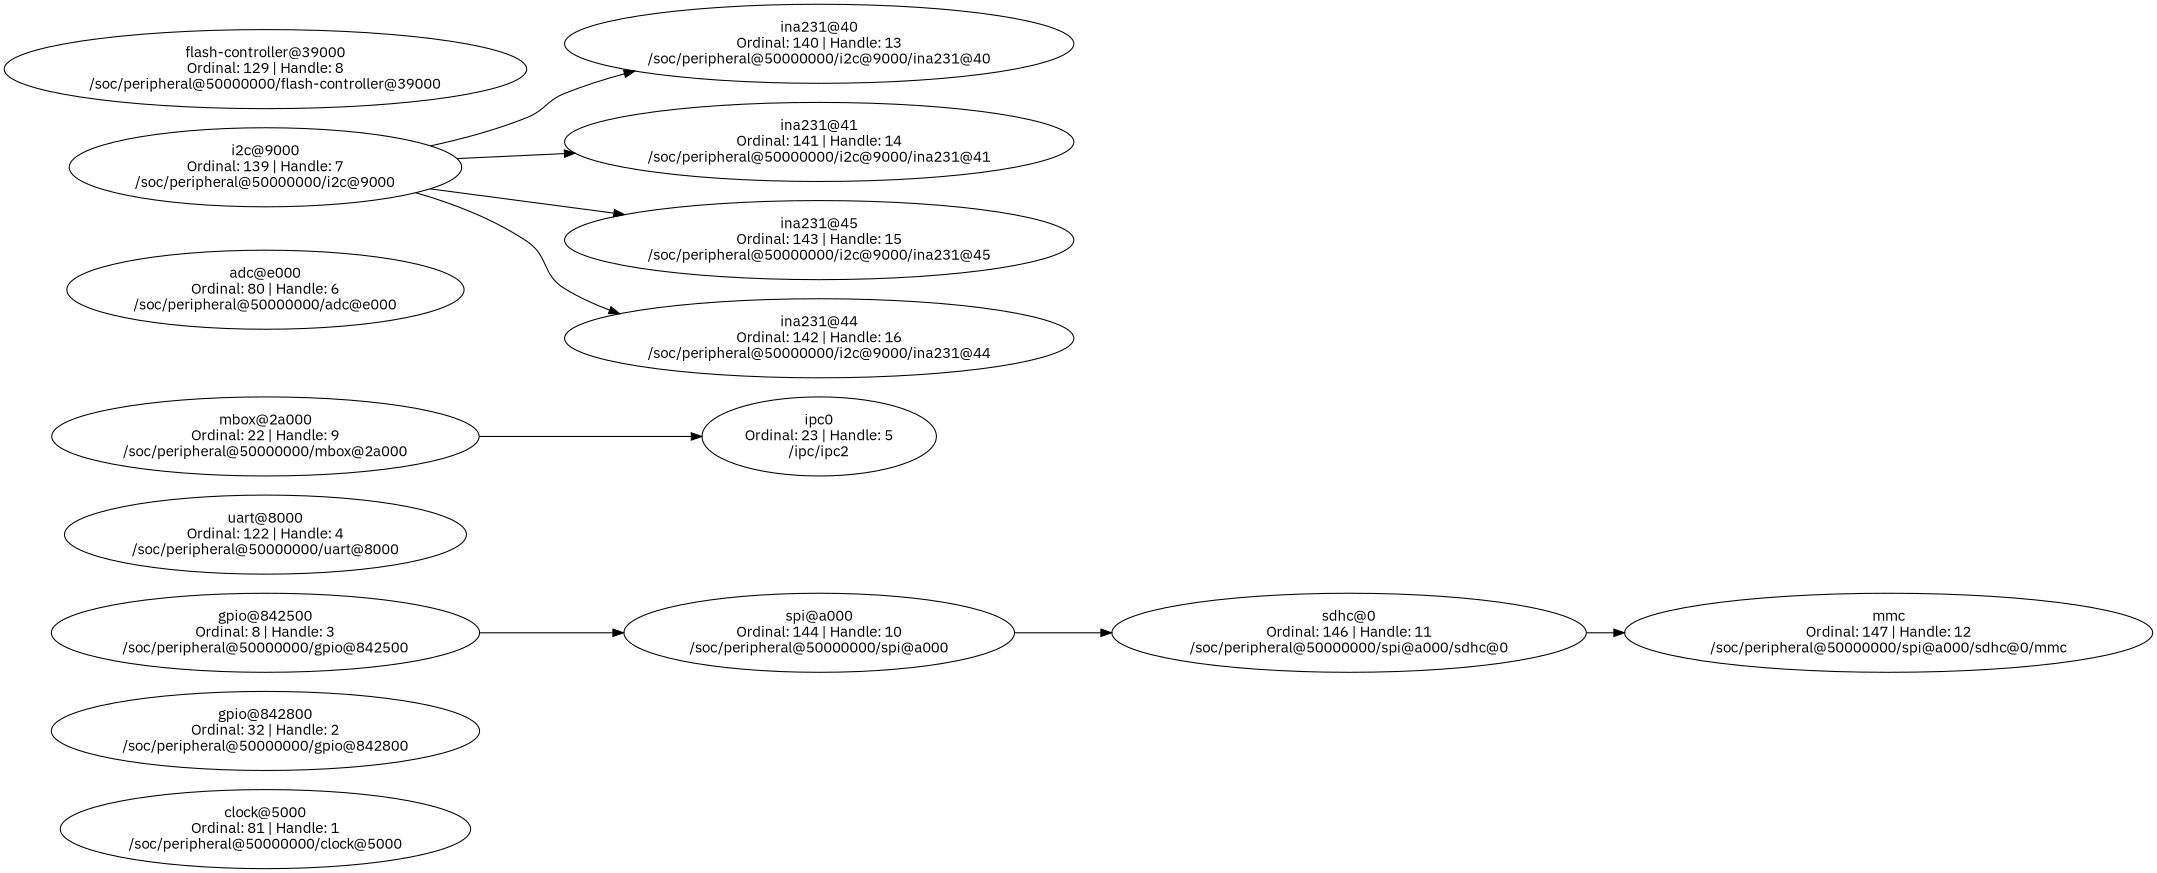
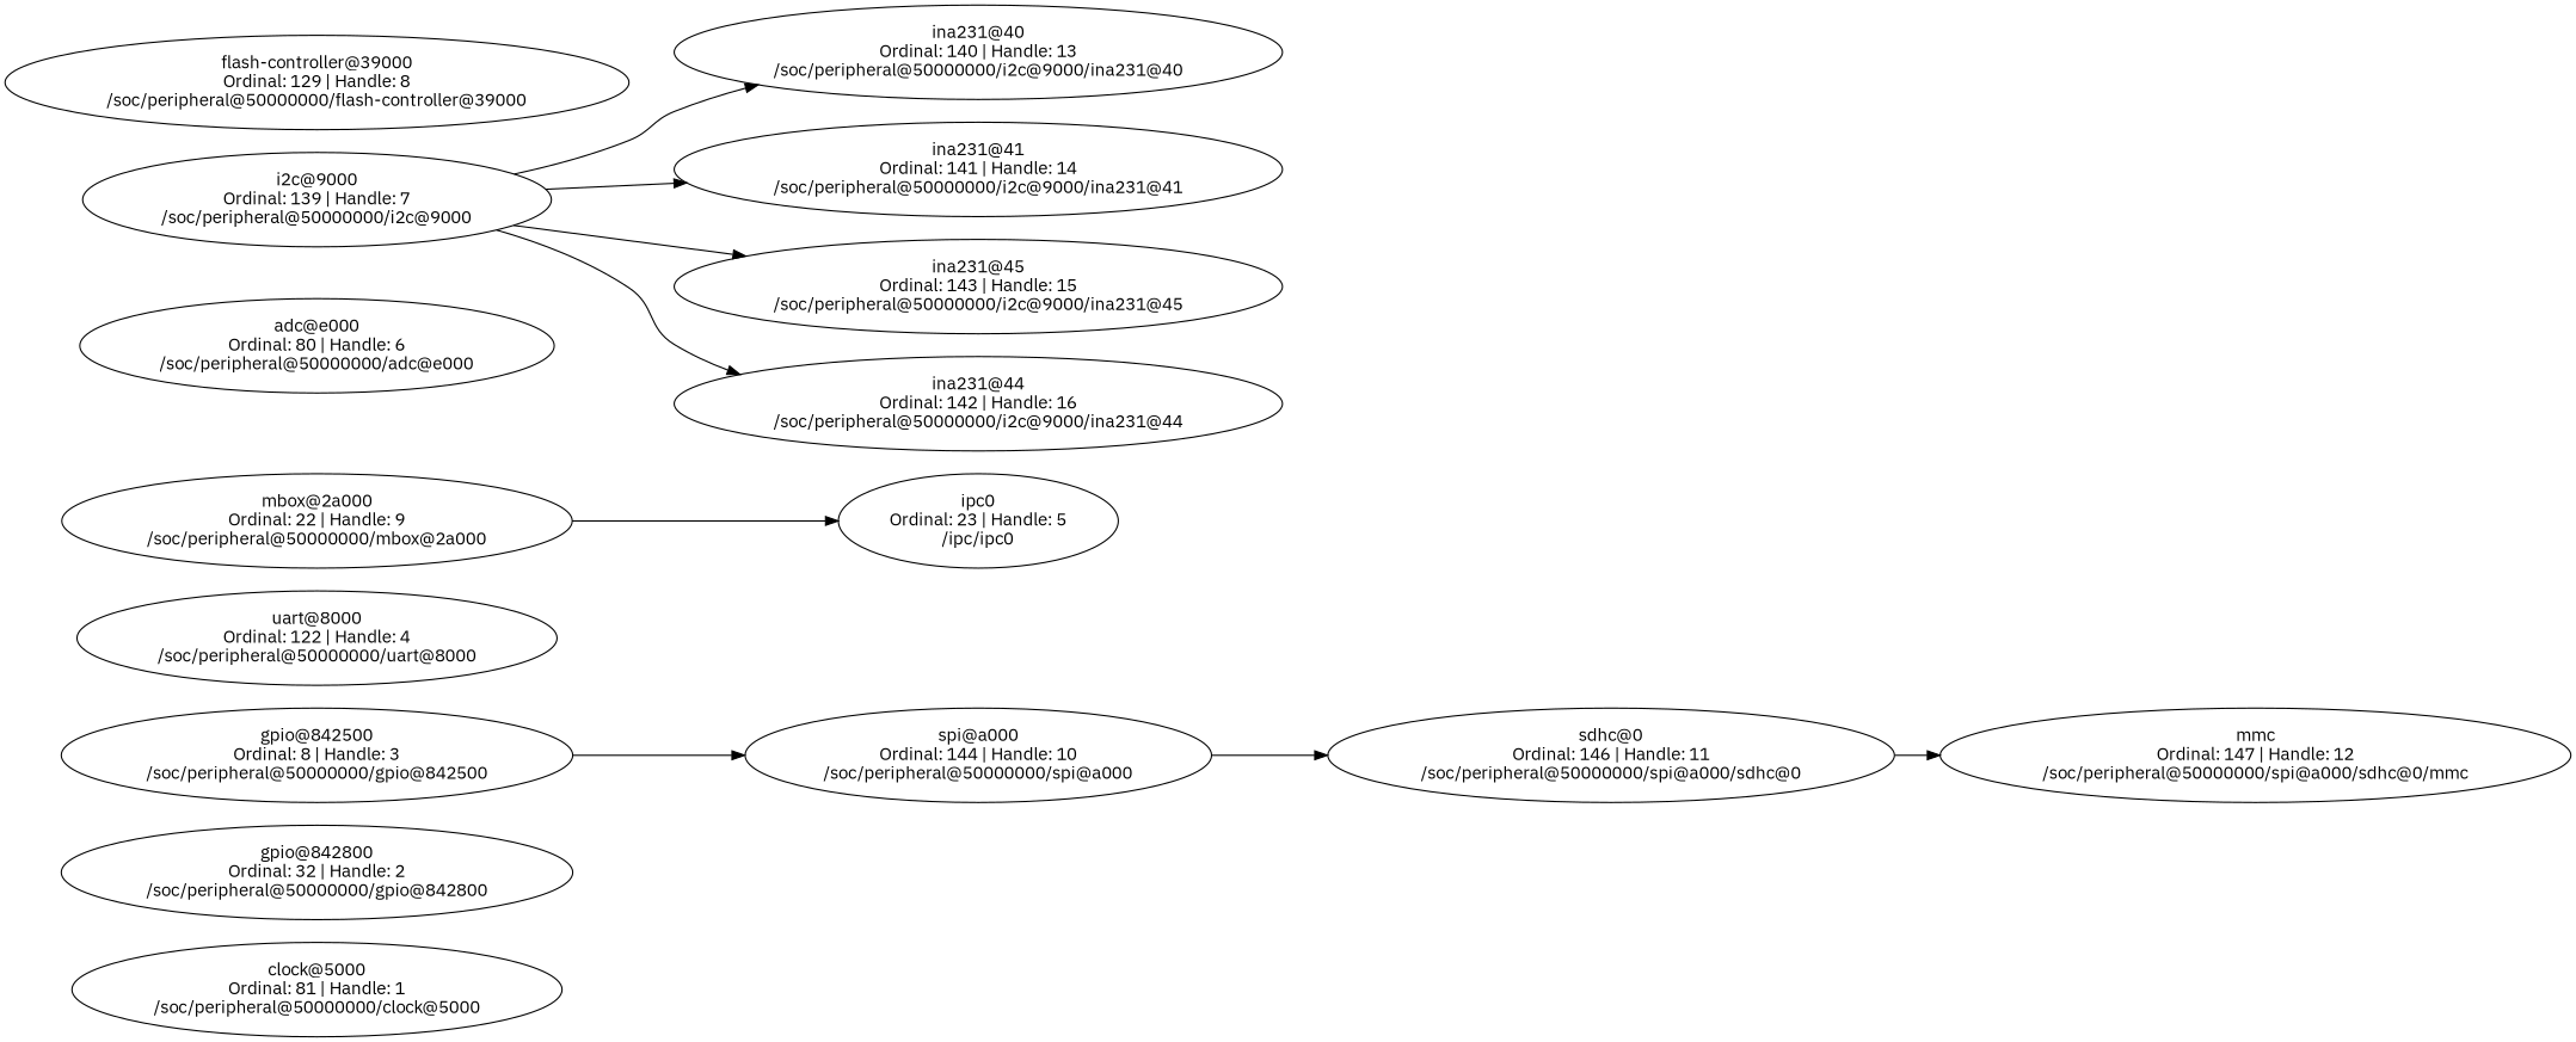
  digraph {
    rankdir=LR
    fontname="IBM Plex Sans"
    node [fontname="IBM Plex Sans"]
    edge [fontname="IBM Plex Sans"]
    n1 [label="clock@5000\nOrdinal: 81 | Handle: 1\n/soc/peripheral@50000000/clock@5000"]
    n2 [label="gpio@842800\nOrdinal: 32 | Handle: 2\n/soc/peripheral@50000000/gpio@842800"]
    n3 [label="gpio@842500\nOrdinal: 8 | Handle: 3\n/soc/peripheral@50000000/gpio@842500"]
    n4 [label="spi@a000\nOrdinal: 144 | Handle: 10\n/soc/peripheral@50000000/spi@a000"]
    n5 [label="uart@8000\nOrdinal: 122 | Handle: 4\n/soc/peripheral@50000000/uart@8000"]
-   n6 [label="ipc0\nOrdinal: 23 | Handle: 5\n/ipc/ipc2"]
+   n6 [label="ipc0\nOrdinal: 23 | Handle: 5\n/ipc/ipc0"]
    n7 [label="adc@e000\nOrdinal: 80 | Handle: 6\n/soc/peripheral@50000000/adc@e000"]
    n8 [label="i2c@9000\nOrdinal: 139 | Handle: 7\n/soc/peripheral@50000000/i2c@9000"]
    n9 [label="ina231@40\nOrdinal: 140 | Handle: 13\n/soc/peripheral@50000000/i2c@9000/ina231@40"]
    n10 [label="ina231@41\nOrdinal: 141 | Handle: 14\n/soc/peripheral@50000000/i2c@9000/ina231@41"]
    n11 [label="ina231@45\nOrdinal: 143 | Handle: 15\n/soc/peripheral@50000000/i2c@9000/ina231@45"]
    n12 [label="ina231@44\nOrdinal: 142 | Handle: 16\n/soc/peripheral@50000000/i2c@9000/ina231@44"]
    n13 [label="flash-controller@39000\nOrdinal: 129 | Handle: 8\n/soc/peripheral@50000000/flash-controller@39000"]
    n14 [label="mbox@2a000\nOrdinal: 22 | Handle: 9\n/soc/peripheral@50000000/mbox@2a000"]
    n15 [label="sdhc@0\nOrdinal: 146 | Handle: 11\n/soc/peripheral@50000000/spi@a000/sdhc@0"]
    n16 [label="mmc\nOrdinal: 147 | Handle: 12\n/soc/peripheral@50000000/spi@a000/sdhc@0/mmc"]
    n3 -> n4
    n4 -> n15
    n8 -> n9
    n8 -> n10
    n8 -> n11
    n8 -> n12
    n14 -> n6
    n15 -> n16
  }
